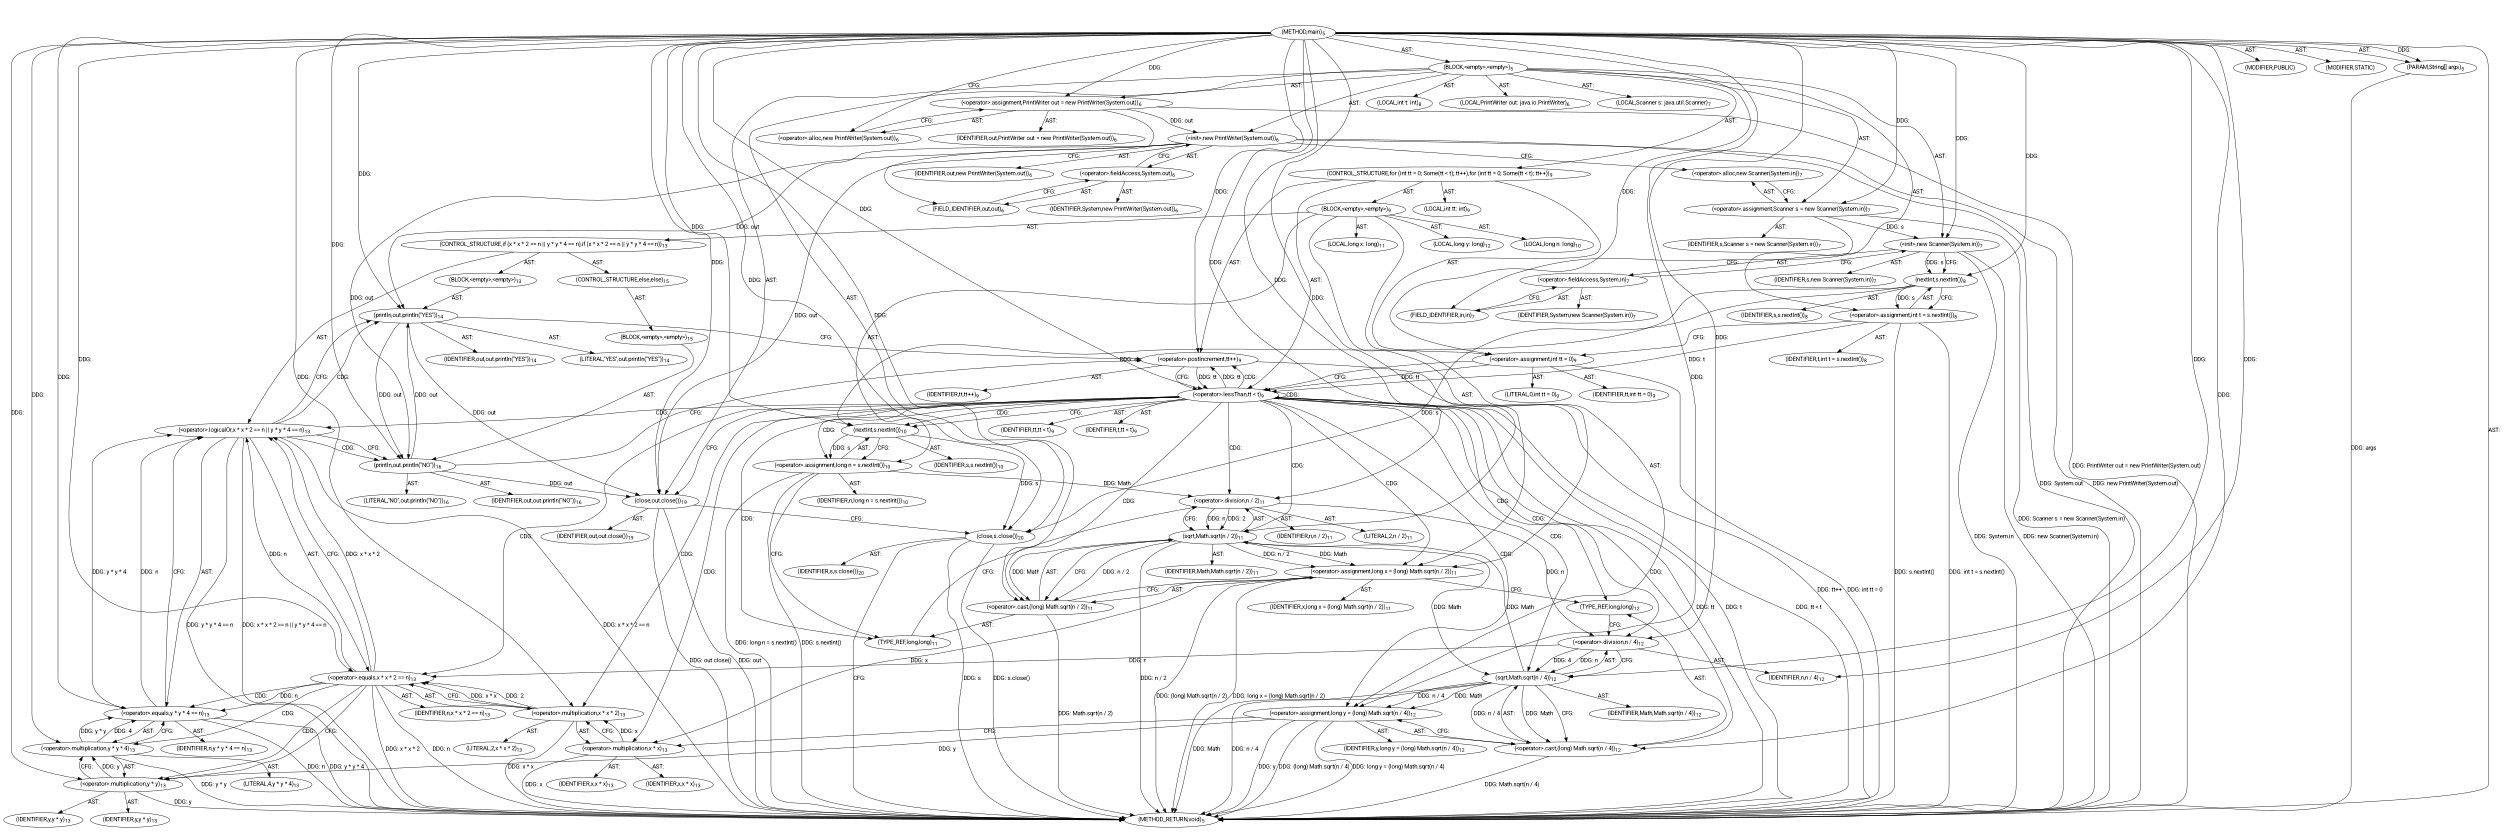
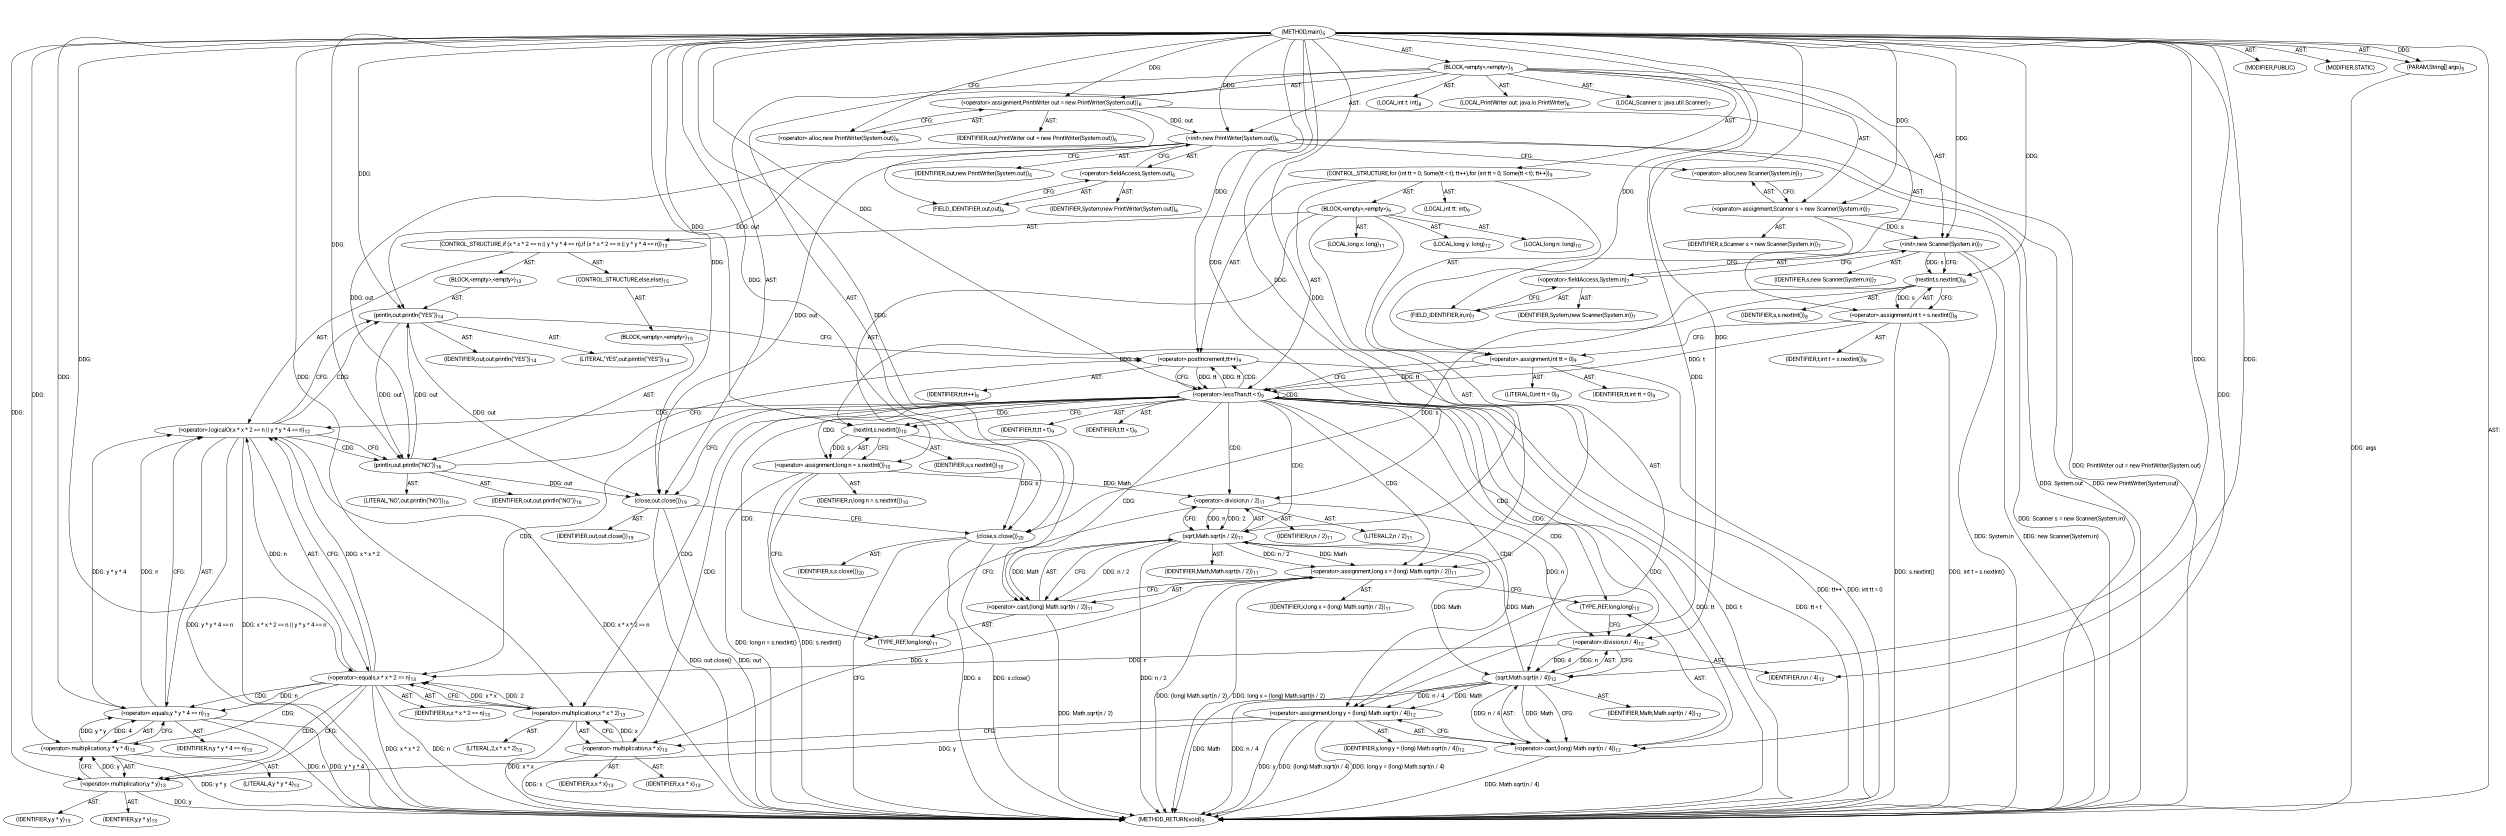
  digraph {
    fontname=Roboto
    node [fontname=Roboto]
    edge [fontname=Roboto]
    n1 [label=<(METHOD,main)<SUB>5</SUB>>]
    n2 [label=<(PARAM,String[] args)<SUB>5</SUB>>]
    n3 [label=<(BLOCK,&lt;empty&gt;,&lt;empty&gt;)<SUB>5</SUB>>]
    n4 [label=<(&lt;operator&gt;.assignment,PrintWriter out = new PrintWriter(System.out))<SUB>6</SUB>>]
    n5 [label=<(&lt;operator&gt;.alloc,new PrintWriter(System.out))<SUB>6</SUB>>]
    n6 [label=<(&lt;init&gt;,new PrintWriter(System.out))<SUB>6</SUB>>]
    n7 [label=<(&lt;operator&gt;.assignment,Scanner s = new Scanner(System.in))<SUB>7</SUB>>]
    n8 [label=<(&lt;init&gt;,new Scanner(System.in))<SUB>7</SUB>>]
    n9 [label=<(nextInt,s.nextInt())<SUB>8</SUB>>]
    n10 [label=<(&lt;operator&gt;.assignment,int tt = 0)<SUB>9</SUB>>]
    n11 [label=<(&lt;operator&gt;.lessThan,tt &lt; t)<SUB>9</SUB>>]
    n12 [label=<(&lt;operator&gt;.postIncrement,tt++)<SUB>9</SUB>>]
    n13 [label=<(nextInt,s.nextInt())<SUB>10</SUB>>]
    n14 [label=<(&lt;operator&gt;.assignment,long x = (long) Math.sqrt(n / 2))<SUB>11</SUB>>]
    n15 [label=<(&lt;operator&gt;.cast,(long) Math.sqrt(n / 2))<SUB>11</SUB>>]
    n16 [label=<(sqrt,Math.sqrt(n / 2))<SUB>11</SUB>>]
    n17 [label=<(&lt;operator&gt;.division,n / 2)<SUB>11</SUB>>]
    n18 [label=<(&lt;operator&gt;.assignment,long y = (long) Math.sqrt(n / 4))<SUB>12</SUB>>]
    n19 [label=<(&lt;operator&gt;.cast,(long) Math.sqrt(n / 4))<SUB>12</SUB>>]
    n20 [label=<(sqrt,Math.sqrt(n / 4))<SUB>12</SUB>>]
    n21 [label=<(&lt;operator&gt;.division,n / 4)<SUB>12</SUB>>]
    n22 [label=<(&lt;operator&gt;.equals,x * x * 2 == n)<SUB>13</SUB>>]
    n23 [label=<(&lt;operator&gt;.multiplication,x * x * 2)<SUB>13</SUB>>]
    n24 [label=<(&lt;operator&gt;.equals,y * y * 4 == n)<SUB>13</SUB>>]
    n25 [label=<(&lt;operator&gt;.multiplication,y * y * 4)<SUB>13</SUB>>]
    n26 [label=<(&lt;operator&gt;.multiplication,y * y)<SUB>13</SUB>>]
    n27 [label=<(println,out.println(&quot;YES&quot;))<SUB>14</SUB>>]
    n28 [label=<(println,out.println(&quot;NO&quot;))<SUB>16</SUB>>]
    n29 [label=<(close,out.close())<SUB>19</SUB>>]
    n30 [label=<(close,s.close())<SUB>20</SUB>>]
    n31 [label=<(MODIFIER,PUBLIC)>]
    n32 [label=<(MODIFIER,STATIC)>]
    n33 [label=<(METHOD_RETURN,void)<SUB>5</SUB>>]
    n34 [label=<(IDENTIFIER,n,n / 4)<SUB>12</SUB>>]
    n35 [label=<(LOCAL,PrintWriter out: java.io.PrintWriter)<SUB>6</SUB>>]
    n36 [label=<(LOCAL,Scanner s: java.util.Scanner)<SUB>7</SUB>>]
    n37 [label=<(LOCAL,int t: int)<SUB>8</SUB>>]
    n38 [label=<(&lt;operator&gt;.assignment,int t = s.nextInt())<SUB>8</SUB>>]
    n39 [label=<(CONTROL_STRUCTURE,for (int tt = 0; Some(tt &lt; t); tt++),for (int tt = 0; Some(tt &lt; t); tt++))<SUB>9</SUB>>]
    n40 [label=<(IDENTIFIER,out,PrintWriter out = new PrintWriter(System.out))<SUB>6</SUB>>]
    n41 [label=<(FIELD_IDENTIFIER,out,out)<SUB>6</SUB>>]
    n42 [label=<(IDENTIFIER,out,new PrintWriter(System.out))<SUB>6</SUB>>]
    n43 [label=<(&lt;operator&gt;.fieldAccess,System.out)<SUB>6</SUB>>]
    n44 [label=<(&lt;operator&gt;.alloc,new Scanner(System.in))<SUB>7</SUB>>]
    n45 [label=<(IDENTIFIER,s,Scanner s = new Scanner(System.in))<SUB>7</SUB>>]
    n46 [label=<(FIELD_IDENTIFIER,in,in)<SUB>7</SUB>>]
    n47 [label=<(IDENTIFIER,s,new Scanner(System.in))<SUB>7</SUB>>]
    n48 [label=<(&lt;operator&gt;.fieldAccess,System.in)<SUB>7</SUB>>]
    n49 [label=<(IDENTIFIER,s,s.nextInt())<SUB>8</SUB>>]
    n50 [label=<(IDENTIFIER,tt,int tt = 0)<SUB>9</SUB>>]
    n51 [label=<(LITERAL,0,int tt = 0)<SUB>9</SUB>>]
    n52 [label=<(&lt;operator&gt;.multiplication,x * x)<SUB>13</SUB>>]
    n53 [label=<(IDENTIFIER,tt,tt &lt; t)<SUB>9</SUB>>]
    n54 [label=<(IDENTIFIER,t,tt &lt; t)<SUB>9</SUB>>]
    n55 [label=<(&lt;operator&gt;.assignment,long n = s.nextInt())<SUB>10</SUB>>]
    n56 [label=<(TYPE_REF,long,long)<SUB>11</SUB>>]
    n57 [label=<(TYPE_REF,long,long)<SUB>12</SUB>>]
-   n58 [label=<(&lt;operator&gt;.logicalOr,x * x * 2 == n || y * y * 4 == n)<SUB>13</SUB>>]
+   n58 [label=<(&lt;operator&gt;.logicalOr,x * x * 2 == n || y * y * 4 == n)<SUB>12</SUB>>]
    n59 [label=<(IDENTIFIER,tt,tt++)<SUB>9</SUB>>]
    n60 [label=<(IDENTIFIER,s,s.nextInt())<SUB>10</SUB>>]
    n61 [label=<(IDENTIFIER,x,long x = (long) Math.sqrt(n / 2))<SUB>11</SUB>>]
    n62 [label=<(IDENTIFIER,Math,Math.sqrt(n / 2))<SUB>11</SUB>>]
    n63 [label=<(IDENTIFIER,n,n / 2)<SUB>11</SUB>>]
    n64 [label=<(LITERAL,2,n / 2)<SUB>11</SUB>>]
    n65 [label=<(IDENTIFIER,y,long y = (long) Math.sqrt(n / 4))<SUB>12</SUB>>]
    n66 [label=<(IDENTIFIER,Math,Math.sqrt(n / 4))<SUB>12</SUB>>]
    n67 [label=<(IDENTIFIER,n,x * x * 2 == n)<SUB>13</SUB>>]
    n68 [label=<(LITERAL,2,x * x * 2)<SUB>13</SUB>>]
    n69 [label=<(IDENTIFIER,x,x * x)<SUB>13</SUB>>]
    n70 [label=<(IDENTIFIER,x,x * x)<SUB>13</SUB>>]
    n71 [label=<(IDENTIFIER,n,y * y * 4 == n)<SUB>13</SUB>>]
    n72 [label=<(LITERAL,4,y * y * 4)<SUB>13</SUB>>]
    n73 [label=<(IDENTIFIER,y,y * y)<SUB>13</SUB>>]
    n74 [label=<(IDENTIFIER,y,y * y)<SUB>13</SUB>>]
    n75 [label=<(IDENTIFIER,out,out.println(&quot;YES&quot;))<SUB>14</SUB>>]
    n76 [label=<(LITERAL,&quot;YES&quot;,out.println(&quot;YES&quot;))<SUB>14</SUB>>]
    n77 [label=<(IDENTIFIER,out,out.println(&quot;NO&quot;))<SUB>16</SUB>>]
    n78 [label=<(LITERAL,&quot;NO&quot;,out.println(&quot;NO&quot;))<SUB>16</SUB>>]
    n79 [label=<(IDENTIFIER,out,out.close())<SUB>19</SUB>>]
    n80 [label=<(IDENTIFIER,s,s.close())<SUB>20</SUB>>]
    n81 [label=<(IDENTIFIER,t,int t = s.nextInt())<SUB>8</SUB>>]
    n82 [label=<(LOCAL,int tt: int)<SUB>9</SUB>>]
    n83 [label=<(BLOCK,&lt;empty&gt;,&lt;empty&gt;)<SUB>9</SUB>>]
    n84 [label=<(IDENTIFIER,System,new PrintWriter(System.out))<SUB>6</SUB>>]
    n85 [label=<(IDENTIFIER,System,new Scanner(System.in))<SUB>7</SUB>>]
    n86 [label=<(LOCAL,long n: long)<SUB>10</SUB>>]
    n87 [label=<(LOCAL,long x: long)<SUB>11</SUB>>]
    n88 [label=<(LOCAL,long y: long)<SUB>12</SUB>>]
    n89 [label=<(CONTROL_STRUCTURE,if (x * x * 2 == n || y * y * 4 == n),if (x * x * 2 == n || y * y * 4 == n))<SUB>13</SUB>>]
    n90 [label=<(IDENTIFIER,n,long n = s.nextInt())<SUB>10</SUB>>]
    n91 [label=<(BLOCK,&lt;empty&gt;,&lt;empty&gt;)<SUB>13</SUB>>]
    n92 [label=<(CONTROL_STRUCTURE,else,else)<SUB>15</SUB>>]
    n93 [label=<(BLOCK,&lt;empty&gt;,&lt;empty&gt;)<SUB>15</SUB>>]
    n1 -> n2 [label="AST: "]
    n1 -> n2 [label="DDG: "]
    n1 -> n3 [label="AST: "]
    n1 -> n4 [label="DDG: "]
    n1 -> n5 [label="CFG: "]
+   n1 -> n6 [label="DDG: "]
    n1 -> n7 [label="DDG: "]
    n1 -> n8 [label="DDG: "]
    n1 -> n9 [label="DDG: "]
    n1 -> n10 [label="DDG: "]
    n1 -> n11 [label="DDG: "]
    n1 -> n12 [label="DDG: "]
    n1 -> n13 [label="DDG: "]
    n1 -> n14 [label="DDG: "]
    n1 -> n15 [label="DDG: "]
    n1 -> n16 [label="DDG: "]
    n1 -> n17 [label="DDG: "]
    n1 -> n18 [label="DDG: "]
    n1 -> n19 [label="DDG: "]
    n1 -> n20 [label="DDG: "]
    n1 -> n21 [label="DDG: "]
    n1 -> n22 [label="DDG: "]
    n1 -> n23 [label="DDG: "]
    n1 -> n24 [label="DDG: "]
    n1 -> n25 [label="DDG: "]
    n1 -> n26 [label="DDG: "]
    n1 -> n27 [label="DDG: "]
    n1 -> n28 [label="DDG: "]
    n1 -> n29 [label="DDG: "]
    n1 -> n30 [label="DDG: "]
    n1 -> n31 [label="AST: "]
    n1 -> n32 [label="AST: "]
    n1 -> n33 [label="AST: "]
    n1 -> n34 [label="DDG: "]
    n2 -> n33 [label="DDG: args"]
    n3 -> n4 [label="AST: "]
    n3 -> n6 [label="AST: "]
    n3 -> n7 [label="AST: "]
    n3 -> n8 [label="AST: "]
    n3 -> n29 [label="AST: "]
    n3 -> n30 [label="AST: "]
    n3 -> n35 [label="AST: "]
    n3 -> n36 [label="AST: "]
    n3 -> n37 [label="AST: "]
    n3 -> n38 [label="AST: "]
    n3 -> n39 [label="AST: "]
    n4 -> n5 [label="AST: "]
    n4 -> n6 [label="DDG: out"]
    n4 -> n33 [label="DDG: PrintWriter out = new PrintWriter(System.out)"]
    n4 -> n40 [label="AST: "]
    n4 -> n41 [label="CFG: "]
    n5 -> n4 [label="CFG: "]
    n6 -> n27 [label="DDG: out"]
    n6 -> n28 [label="DDG: out"]
    n6 -> n29 [label="DDG: out"]
    n6 -> n33 [label="DDG: System.out"]
    n6 -> n33 [label="DDG: new PrintWriter(System.out)"]
    n6 -> n42 [label="AST: "]
    n6 -> n43 [label="AST: "]
    n6 -> n44 [label="CFG: "]
    n7 -> n8 [label="DDG: s"]
    n7 -> n33 [label="DDG: Scanner s = new Scanner(System.in)"]
    n7 -> n44 [label="AST: "]
    n7 -> n45 [label="AST: "]
    n7 -> n46 [label="CFG: "]
    n8 -> n9 [label="CFG: "]
    n8 -> n9 [label="DDG: s"]
    n8 -> n33 [label="DDG: System.in"]
    n8 -> n33 [label="DDG: new Scanner(System.in)"]
    n8 -> n47 [label="AST: "]
    n8 -> n48 [label="AST: "]
    n9 -> n13 [label="DDG: s"]
    n9 -> n30 [label="DDG: s"]
    n9 -> n38 [label="CFG: "]
    n9 -> n38 [label="DDG: s"]
    n9 -> n49 [label="AST: "]
    n10 -> n11 [label="CFG: "]
    n10 -> n11 [label="DDG: tt"]
    n10 -> n33 [label="DDG: int tt = 0"]
    n10 -> n50 [label="AST: "]
    n10 -> n51 [label="AST: "]
    n11 -> n11 [label="CDG: "]
    n11 -> n12 [label="DDG: tt"]
    n11 -> n12 [label="CDG: "]
    n11 -> n13 [label="CFG: "]
    n11 -> n13 [label="CDG: "]
    n11 -> n14 [label="CDG: "]
    n11 -> n15 [label="CDG: "]
    n11 -> n16 [label="CDG: "]
    n11 -> n17 [label="CDG: "]
    n11 -> n18 [label="CDG: "]
    n11 -> n19 [label="CDG: "]
    n11 -> n20 [label="CDG: "]
    n11 -> n21 [label="CDG: "]
    n11 -> n22 [label="CDG: "]
    n11 -> n23 [label="CDG: "]
    n11 -> n29 [label="CFG: "]
    n11 -> n33 [label="DDG: tt"]
    n11 -> n33 [label="DDG: t"]
    n11 -> n33 [label="DDG: tt &lt; t"]
    n11 -> n52 [label="CDG: "]
    n11 -> n53 [label="AST: "]
    n11 -> n54 [label="AST: "]
    n11 -> n55 [label="CDG: "]
    n11 -> n56 [label="CDG: "]
    n11 -> n57 [label="CDG: "]
    n11 -> n58 [label="CDG: "]
    n12 -> n11 [label="CFG: "]
    n12 -> n11 [label="DDG: tt"]
    n12 -> n33 [label="DDG: tt++"]
    n12 -> n59 [label="AST: "]
    n13 -> n30 [label="DDG: s"]
    n13 -> n55 [label="CFG: "]
    n13 -> n55 [label="DDG: s"]
    n13 -> n60 [label="AST: "]
    n14 -> n15 [label="AST: "]
    n14 -> n33 [label="DDG: (long) Math.sqrt(n / 2)"]
    n14 -> n33 [label="DDG: long x = (long) Math.sqrt(n / 2)"]
    n14 -> n52 [label="DDG: x"]
    n14 -> n57 [label="CFG: "]
    n14 -> n61 [label="AST: "]
    n15 -> n14 [label="CFG: "]
    n15 -> n16 [label="AST: "]
    n15 -> n33 [label="DDG: Math.sqrt(n / 2)"]
    n15 -> n56 [label="AST: "]
    n16 -> n14 [label="DDG: Math"]
    n16 -> n14 [label="DDG: n / 2"]
    n16 -> n15 [label="CFG: "]
    n16 -> n15 [label="DDG: Math"]
    n16 -> n15 [label="DDG: n / 2"]
    n16 -> n17 [label="AST: "]
    n16 -> n20 [label="DDG: Math"]
    n16 -> n33 [label="DDG: n / 2"]
    n16 -> n62 [label="AST: "]
    n17 -> n16 [label="CFG: "]
    n17 -> n16 [label="DDG: n"]
    n17 -> n16 [label="DDG: 2"]
    n17 -> n21 [label="DDG: n"]
    n17 -> n63 [label="AST: "]
    n17 -> n64 [label="AST: "]
    n18 -> n19 [label="AST: "]
    n18 -> n26 [label="DDG: y"]
    n18 -> n33 [label="DDG: y"]
    n18 -> n33 [label="DDG: (long) Math.sqrt(n / 4)"]
    n18 -> n33 [label="DDG: long y = (long) Math.sqrt(n / 4)"]
    n18 -> n52 [label="CFG: "]
    n18 -> n65 [label="AST: "]
    n19 -> n18 [label="CFG: "]
    n19 -> n20 [label="AST: "]
    n19 -> n33 [label="DDG: Math.sqrt(n / 4)"]
    n19 -> n57 [label="AST: "]
    n20 -> n16 [label="DDG: Math"]
    n20 -> n18 [label="DDG: Math"]
    n20 -> n18 [label="DDG: n / 4"]
    n20 -> n19 [label="CFG: "]
    n20 -> n19 [label="DDG: Math"]
    n20 -> n19 [label="DDG: n / 4"]
    n20 -> n21 [label="AST: "]
    n20 -> n33 [label="DDG: Math"]
    n20 -> n33 [label="DDG: n / 4"]
    n20 -> n66 [label="AST: "]
    n21 -> n20 [label="CFG: "]
    n21 -> n20 [label="DDG: n"]
    n21 -> n20 [label="DDG: 4"]
    n21 -> n22 [label="DDG: n"]
    n21 -> n34 [label="AST: "]
    n22 -> n23 [label="AST: "]
    n22 -> n24 [label="DDG: n"]
    n22 -> n24 [label="CDG: "]
    n22 -> n25 [label="CDG: "]
    n22 -> n26 [label="CFG: "]
    n22 -> n26 [label="CDG: "]
    n22 -> n33 [label="DDG: x * x * 2"]
    n22 -> n33 [label="DDG: n"]
    n22 -> n58 [label="CFG: "]
    n22 -> n58 [label="DDG: x * x * 2"]
    n22 -> n58 [label="DDG: n"]
    n22 -> n67 [label="AST: "]
    n23 -> n22 [label="CFG: "]
    n23 -> n22 [label="DDG: x * x"]
    n23 -> n22 [label="DDG: 2"]
    n23 -> n33 [label="DDG: x * x"]
    n23 -> n52 [label="AST: "]
    n23 -> n68 [label="AST: "]
    n24 -> n25 [label="AST: "]
    n24 -> n33 [label="DDG: y * y * 4"]
    n24 -> n33 [label="DDG: n"]
    n24 -> n58 [label="CFG: "]
    n24 -> n58 [label="DDG: y * y * 4"]
    n24 -> n58 [label="DDG: n"]
    n24 -> n71 [label="AST: "]
    n25 -> n24 [label="CFG: "]
    n25 -> n24 [label="DDG: y * y"]
    n25 -> n24 [label="DDG: 4"]
    n25 -> n26 [label="AST: "]
    n25 -> n33 [label="DDG: y * y"]
    n25 -> n72 [label="AST: "]
    n26 -> n25 [label="CFG: "]
    n26 -> n25 [label="DDG: y"]
    n26 -> n33 [label="DDG: y"]
    n26 -> n73 [label="AST: "]
    n26 -> n74 [label="AST: "]
    n27 -> n12 [label="CFG: "]
    n27 -> n28 [label="DDG: out"]
    n27 -> n29 [label="DDG: out"]
    n27 -> n75 [label="AST: "]
    n27 -> n76 [label="AST: "]
    n28 -> n12 [label="CFG: "]
    n28 -> n27 [label="DDG: out"]
    n28 -> n29 [label="DDG: out"]
    n28 -> n77 [label="AST: "]
    n28 -> n78 [label="AST: "]
    n29 -> n30 [label="CFG: "]
    n29 -> n33 [label="DDG: out"]
    n29 -> n33 [label="DDG: out.close()"]
    n29 -> n79 [label="AST: "]
    n30 -> n33 [label="CFG: "]
    n30 -> n33 [label="DDG: s"]
    n30 -> n33 [label="DDG: s.close()"]
    n30 -> n80 [label="AST: "]
    n38 -> n9 [label="AST: "]
    n38 -> n10 [label="CFG: "]
    n38 -> n11 [label="DDG: t"]
    n38 -> n33 [label="DDG: s.nextInt()"]
    n38 -> n33 [label="DDG: int t = s.nextInt()"]
    n38 -> n81 [label="AST: "]
    n39 -> n10 [label="AST: "]
    n39 -> n11 [label="AST: "]
    n39 -> n12 [label="AST: "]
    n39 -> n82 [label="AST: "]
    n39 -> n83 [label="AST: "]
    n41 -> n43 [label="CFG: "]
    n43 -> n6 [label="CFG: "]
    n43 -> n41 [label="AST: "]
    n43 -> n84 [label="AST: "]
    n44 -> n7 [label="CFG: "]
    n46 -> n48 [label="CFG: "]
    n48 -> n8 [label="CFG: "]
    n48 -> n46 [label="AST: "]
    n48 -> n85 [label="AST: "]
    n52 -> n23 [label="CFG: "]
    n52 -> n23 [label="DDG: x"]
    n52 -> n33 [label="DDG: x"]
    n52 -> n69 [label="AST: "]
    n52 -> n70 [label="AST: "]
    n55 -> n13 [label="AST: "]
    n55 -> n17 [label="DDG: Math"]
    n55 -> n33 [label="DDG: s.nextInt()"]
    n55 -> n33 [label="DDG: long n = s.nextInt()"]
    n55 -> n56 [label="CFG: "]
    n55 -> n90 [label="AST: "]
    n56 -> n17 [label="CFG: "]
    n57 -> n21 [label="CFG: "]
    n58 -> n22 [label="AST: "]
    n58 -> n24 [label="AST: "]
    n58 -> n27 [label="CFG: "]
    n58 -> n27 [label="CDG: "]
    n58 -> n28 [label="CFG: "]
    n58 -> n28 [label="CDG: "]
    n58 -> n33 [label="DDG: x * x * 2 == n"]
    n58 -> n33 [label="DDG: y * y * 4 == n"]
    n58 -> n33 [label="DDG: x * x * 2 == n || y * y * 4 == n"]
    n83 -> n14 [label="AST: "]
    n83 -> n18 [label="AST: "]
    n83 -> n55 [label="AST: "]
    n83 -> n86 [label="AST: "]
    n83 -> n87 [label="AST: "]
    n83 -> n88 [label="AST: "]
    n83 -> n89 [label="AST: "]
    n89 -> n58 [label="AST: "]
    n89 -> n91 [label="AST: "]
    n89 -> n92 [label="AST: "]
    n91 -> n27 [label="AST: "]
    n92 -> n93 [label="AST: "]
    n93 -> n28 [label="AST: "]
  }
